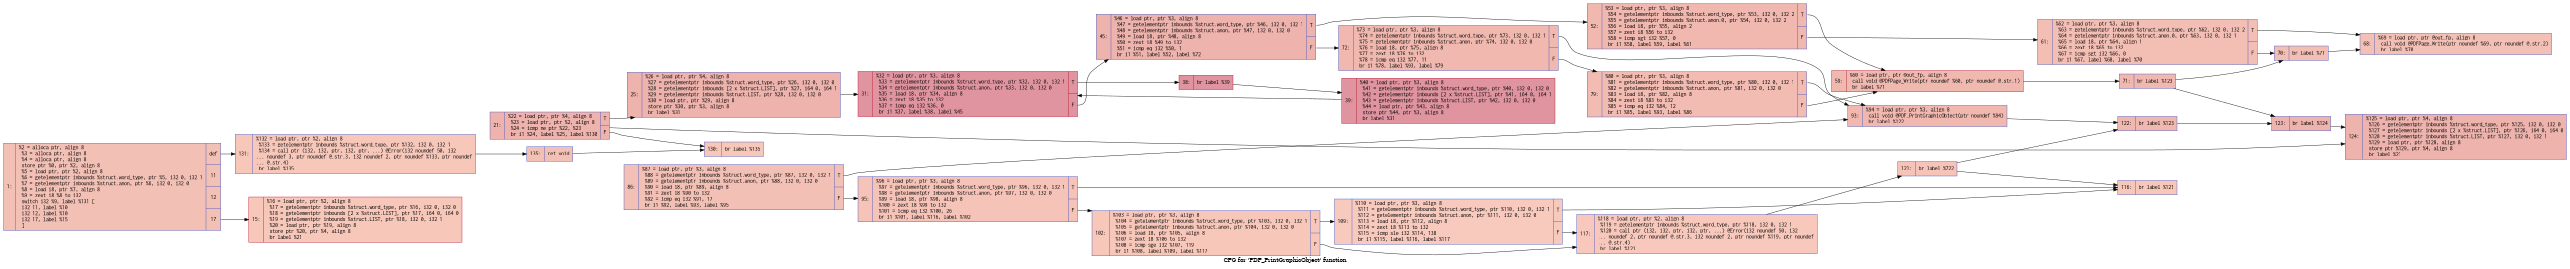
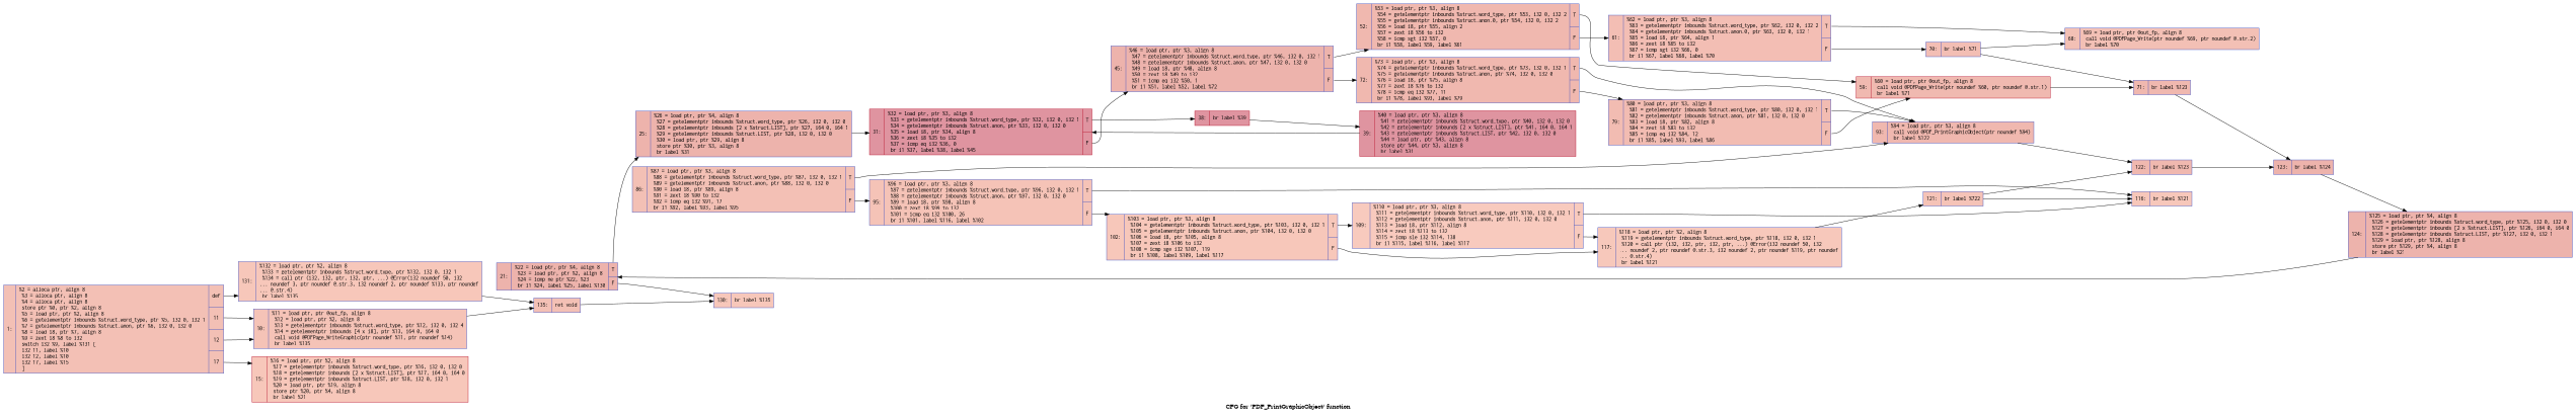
  digraph {
    label="CFG for 'PDF_PrintGraphicObject' function"
    rankdir=LR
    node [color="#3d50c3ff" fillcolor="#ec7f6370" fontname=Courier shape=record style=filled]
    n1 [fillcolor="#e5705870" label="{1:\l|  %2 = alloca ptr, align 8\l  %3 = alloca ptr, align 8\l  %4 = alloca ptr, align 8\l  store ptr %0, ptr %2, align 8\l  %5 = load ptr, ptr %2, align 8\l  %6 = getelementptr inbounds %struct.word_type, ptr %5, i32 0, i32 1\l  %7 = getelementptr inbounds %struct.anon, ptr %6, i32 0, i32 0\l  %8 = load i8, ptr %7, align 8\l  %9 = zext i8 %8 to i32\l  switch i32 %9, label %131 [\l    i32 11, label %10\l    i32 12, label %10\l    i32 17, label %15\l  ]\l|{<s0>def|<s1>11|<s2>12|<s3>17}}"]
    n2 [label="{131:\l|  %132 = load ptr, ptr %2, align 8\l  %133 = getelementptr inbounds %struct.word_type, ptr %132, i32 0, i32 1\l  %134 = call ptr (i32, i32, ptr, i32, ptr, ...) @Error(i32 noundef 50, i32\l... noundef 3, ptr noundef @.str.3, i32 noundef 2, ptr noundef %133, ptr noundef\l... @.str.4)\l  br label %135\l}"]
+   n3 [fillcolor="#e8765c70" label="{10:\l|  %11 = load ptr, ptr @out_fp, align 8\l  %12 = load ptr, ptr %2, align 8\l  %13 = getelementptr inbounds %struct.word_type, ptr %12, i32 0, i32 4\l  %14 = getelementptr inbounds [4 x i8], ptr %13, i64 0, i64 0\l  call void @PDFPage_WriteGraphic(ptr noundef %11, ptr noundef %14)\l  br label %135\l}"]
    n4 [color="#b70d28ff" label="{15:\l|  %16 = load ptr, ptr %2, align 8\l  %17 = getelementptr inbounds %struct.word_type, ptr %16, i32 0, i32 0\l  %18 = getelementptr inbounds [2 x %struct.LIST], ptr %17, i64 0, i64 0\l  %19 = getelementptr inbounds %struct.LIST, ptr %18, i32 0, i32 1\l  %20 = load ptr, ptr %19, align 8\l  store ptr %20, ptr %4, align 8\l  br label %21\l}"]
    n5 [fillcolor="#e5705870" label="{135:\l|  ret void\l}"]
    n6 [label="{130:\l|  br label %135\l}"]
    n7 [fillcolor="#d6524470" label="{21:\l|  %22 = load ptr, ptr %4, align 8\l  %23 = load ptr, ptr %2, align 8\l  %24 = icmp ne ptr %22, %23\l  br i1 %24, label %25, label %130\l|{<s0>T|<s1>F}}"]
    n8 [fillcolor="#d6524470" label="{25:\l|  %26 = load ptr, ptr %4, align 8\l  %27 = getelementptr inbounds %struct.word_type, ptr %26, i32 0, i32 0\l  %28 = getelementptr inbounds [2 x %struct.LIST], ptr %27, i64 0, i64 1\l  %29 = getelementptr inbounds %struct.LIST, ptr %28, i32 0, i32 0\l  %30 = load ptr, ptr %29, align 8\l  store ptr %30, ptr %3, align 8\l  br label %31\l}"]
    n9 [color="#b70d28ff" fillcolor="#b70d2870" label="{31:\l|  %32 = load ptr, ptr %3, align 8\l  %33 = getelementptr inbounds %struct.word_type, ptr %32, i32 0, i32 1\l  %34 = getelementptr inbounds %struct.anon, ptr %33, i32 0, i32 0\l  %35 = load i8, ptr %34, align 8\l  %36 = zext i8 %35 to i32\l  %37 = icmp eq i32 %36, 0\l  br i1 %37, label %38, label %45\l|{<s0>T|<s1>F}}"]
    n10 [color="#b70d28ff" fillcolor="#b70d2870" label="{38:\l|  br label %39\l}"]
    n11 [fillcolor="#d6524470" label="{45:\l|  %46 = load ptr, ptr %3, align 8\l  %47 = getelementptr inbounds %struct.word_type, ptr %46, i32 0, i32 1\l  %48 = getelementptr inbounds %struct.anon, ptr %47, i32 0, i32 0\l  %49 = load i8, ptr %48, align 8\l  %50 = zext i8 %49 to i32\l  %51 = icmp eq i32 %50, 1\l  br i1 %51, label %52, label %72\l|{<s0>T|<s1>F}}"]
    n12 [color="#b70d28ff" fillcolor="#b70d2870" label="{39:\l|  %40 = load ptr, ptr %3, align 8\l  %41 = getelementptr inbounds %struct.word_type, ptr %40, i32 0, i32 0\l  %42 = getelementptr inbounds [2 x %struct.LIST], ptr %41, i64 0, i64 1\l  %43 = getelementptr inbounds %struct.LIST, ptr %42, i32 0, i32 0\l  %44 = load ptr, ptr %43, align 8\l  store ptr %44, ptr %3, align 8\l  br label %31\l}"]
    n13 [fillcolor="#dc5d4a70" label="{52:\l|  %53 = load ptr, ptr %3, align 8\l  %54 = getelementptr inbounds %struct.word_type, ptr %53, i32 0, i32 2\l  %55 = getelementptr inbounds %struct.anon.0, ptr %54, i32 0, i32 2\l  %56 = load i8, ptr %55, align 2\l  %57 = zext i8 %56 to i32\l  %58 = icmp sgt i32 %57, 0\l  br i1 %58, label %59, label %61\l|{<s0>T|<s1>F}}"]
    n14 [fillcolor="#dc5d4a70" label="{72:\l|  %73 = load ptr, ptr %3, align 8\l  %74 = getelementptr inbounds %struct.word_type, ptr %73, i32 0, i32 1\l  %75 = getelementptr inbounds %struct.anon, ptr %74, i32 0, i32 0\l  %76 = load i8, ptr %75, align 8\l  %77 = zext i8 %76 to i32\l  %78 = icmp eq i32 %77, 11\l  br i1 %78, label %93, label %79\l|{<s0>T|<s1>F}}"]
    n15 [color="#b70d28ff" fillcolor="#de614d70" label="{59:\l|  %60 = load ptr, ptr @out_fp, align 8\l  call void @PDFPage_Write(ptr noundef %60, ptr noundef @.str.1)\l  br label %71\l}"]
    n16 [fillcolor="#e36c5570" label="{61:\l|  %62 = load ptr, ptr %3, align 8\l  %63 = getelementptr inbounds %struct.word_type, ptr %62, i32 0, i32 2\l  %64 = getelementptr inbounds %struct.anon.0, ptr %63, i32 0, i32 1\l  %65 = load i8, ptr %64, align 1\l  %66 = zext i8 %65 to i32\l  %67 = icmp sgt i32 %66, 0\l  br i1 %67, label %68, label %70\l|{<s0>T|<s1>F}}"]
    n17 [fillcolor="#dc5d4a70" label="{93:\l|  %94 = load ptr, ptr %3, align 8\l  call void @PDF_PrintGraphicObject(ptr noundef %94)\l  br label %122\l}"]
    n18 [fillcolor="#e1675170" label="{79:\l|  %80 = load ptr, ptr %3, align 8\l  %81 = getelementptr inbounds %struct.word_type, ptr %80, i32 0, i32 1\l  %82 = getelementptr inbounds %struct.anon, ptr %81, i32 0, i32 0\l  %83 = load i8, ptr %82, align 8\l  %84 = zext i8 %83 to i32\l  %85 = icmp eq i32 %84, 12\l  br i1 %85, label %93, label %86\l|{<s0>T|<s1>F}}"]
    n19 [fillcolor="#dc5d4a70" label="{71:\l|  br label %123\l}"]
    n20 [fillcolor="#e5705870" label="{68:\l|  %69 = load ptr, ptr @out_fp, align 8\l  call void @PDFPage_Write(ptr noundef %69, ptr noundef @.str.2)\l  br label %70\l}"]
    n21 [fillcolor="#e36c5570" label="{70:\l|  br label %71\l}"]
    n22 [fillcolor="#dc5d4a70" label="{122:\l|  br label %123\l}"]
    n23 [fillcolor="#d6524470" label="{123:\l|  br label %124\l}"]
    n24 [fillcolor="#d6524470" label="{124:\l|  %125 = load ptr, ptr %4, align 8\l  %126 = getelementptr inbounds %struct.word_type, ptr %125, i32 0, i32 0\l  %127 = getelementptr inbounds [2 x %struct.LIST], ptr %126, i64 0, i64 0\l  %128 = getelementptr inbounds %struct.LIST, ptr %127, i32 0, i32 1\l  %129 = load ptr, ptr %128, align 8\l  store ptr %129, ptr %4, align 8\l  br label %21\l}"]
    n25 [fillcolor="#e5705870" label="{86:\l|  %87 = load ptr, ptr %3, align 8\l  %88 = getelementptr inbounds %struct.word_type, ptr %87, i32 0, i32 1\l  %89 = getelementptr inbounds %struct.anon, ptr %88, i32 0, i32 0\l  %90 = load i8, ptr %89, align 8\l  %91 = zext i8 %90 to i32\l  %92 = icmp eq i32 %91, 17\l  br i1 %92, label %93, label %95\l|{<s0>T|<s1>F}}"]
    n26 [fillcolor="#e8765c70" label="{95:\l|  %96 = load ptr, ptr %3, align 8\l  %97 = getelementptr inbounds %struct.word_type, ptr %96, i32 0, i32 1\l  %98 = getelementptr inbounds %struct.anon, ptr %97, i32 0, i32 0\l  %99 = load i8, ptr %98, align 8\l  %100 = zext i8 %99 to i32\l  %101 = icmp eq i32 %100, 26\l  br i1 %101, label %116, label %102\l|{<s0>T|<s1>F}}"]
    n27 [label="{116:\l|  br label %121\l}"]
    n28 [label="{102:\l|  %103 = load ptr, ptr %3, align 8\l  %104 = getelementptr inbounds %struct.word_type, ptr %103, i32 0, i32 1\l  %105 = getelementptr inbounds %struct.anon, ptr %104, i32 0, i32 0\l  %106 = load i8, ptr %105, align 8\l  %107 = zext i8 %106 to i32\l  %108 = icmp sge i32 %107, 119\l  br i1 %108, label %109, label %117\l|{<s0>T|<s1>F}}"]
    n29 [fillcolor="#ef886b70" label="{109:\l|  %110 = load ptr, ptr %3, align 8\l  %111 = getelementptr inbounds %struct.word_type, ptr %110, i32 0, i32 1\l  %112 = getelementptr inbounds %struct.anon, ptr %111, i32 0, i32 0\l  %113 = load i8, ptr %112, align 8\l  %114 = zext i8 %113 to i32\l  %115 = icmp sle i32 %114, 138\l  br i1 %115, label %116, label %117\l|{<s0>T|<s1>F}}"]
    n30 [fillcolor="#ed836670" label="{117:\l|  %118 = load ptr, ptr %2, align 8\l  %119 = getelementptr inbounds %struct.word_type, ptr %118, i32 0, i32 1\l  %120 = call ptr (i32, i32, ptr, i32, ptr, ...) @Error(i32 noundef 50, i32\l... noundef 2, ptr noundef @.str.3, i32 noundef 2, ptr noundef %119, ptr noundef\l... @.str.4)\l  br label %121\l}"]
    n31 [fillcolor="#e8765c70" label="{121:\l|  br label %722\l}"]
    n1 -> n2 [tailport=s0]
+   n1 -> n3 [tailport=s1]
+   n1 -> n3 [tailport=s2]
    n1 -> n4 [tailport=s3]
    n2 -> n5
+   n3 -> n5
    n5 -> n6
    n7 -> n6 [tailport=s1]
    n7 -> n8 [tailport=s0]
    n8 -> n9
    n9 -> n10 [tailport=s0]
    n9 -> n11 [tailport=s1]
    n10 -> n12
    n11 -> n13 [tailport=s0]
    n11 -> n14 [tailport=s1]
    n12 -> n9
    n13 -> n15 [tailport=s0]
    n13 -> n16 [tailport=s1]
    n14 -> n17 [tailport=s0]
    n14 -> n18 [tailport=s1]
    n15 -> n19
    n16 -> n20 [tailport=s0]
    n16 -> n21 [tailport=s1]
    n17 -> n22
    n18 -> n15 [tailport=s1]
    n18 -> n17 [tailport=s0]
    n19 -> n23
-   n19 -> n21
+   n21 -> n19
    n21 -> n20
    n22 -> n23
    n23 -> n24
-   n7 -> n24
+   n24 -> n7
    n25 -> n17 [tailport=s0]
    n25 -> n26 [tailport=s1]
    n26 -> n27 [tailport=s0]
    n26 -> n28 [tailport=s1]
    n28 -> n29 [tailport=s0]
    n28 -> n30 [tailport=s1]
    n29 -> n27 [tailport=s0]
    n29 -> n30 [tailport=s1]
    n30 -> n31
    n31 -> n22
    n31 -> n27
  }
